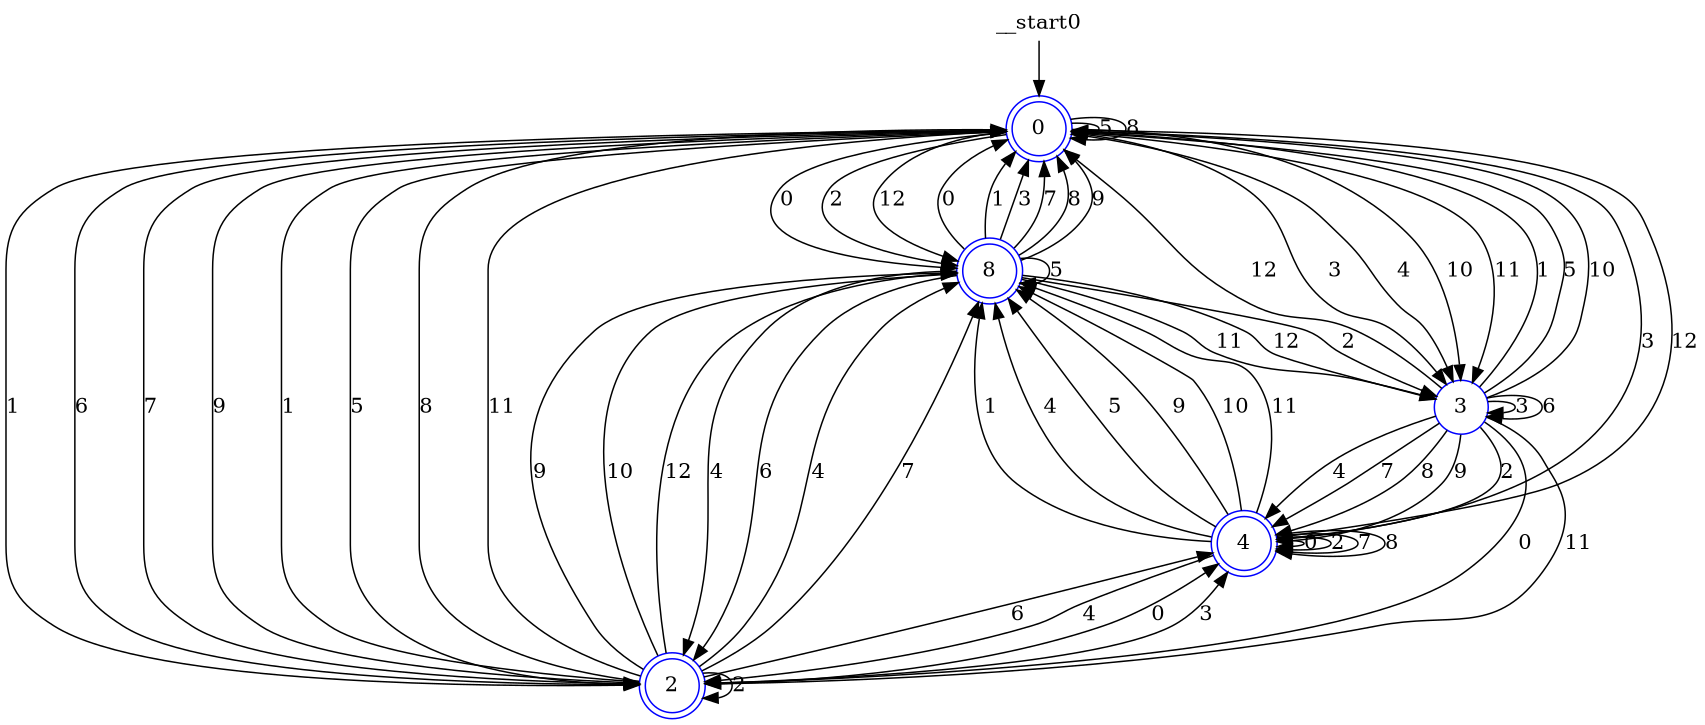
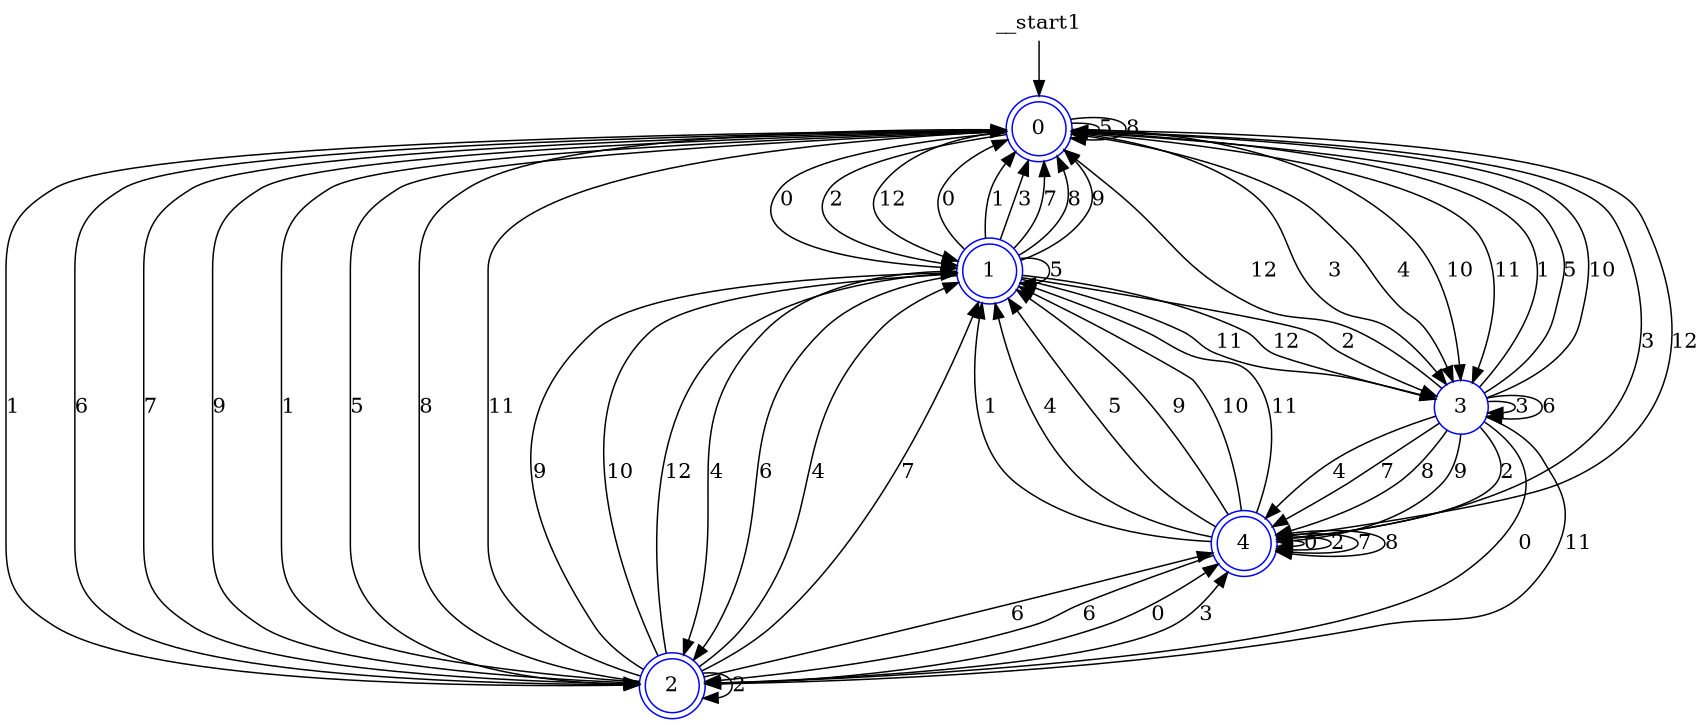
  digraph {
    node [color=blue shape=doublecircle]
    n1 [label=0]
-   n2 [label=8]
+   n2 [label=1]
    n3 [label=2]
    n4 [label=3 shape=circle]
    n5 [label=4]
-   __start0 [color=gray40 height=0 shape=none width=0]
+   __start0 [color=gray40 height=0 shape=none width=0 label=__start1]
    n1 -> n1 [label=5]
    n1 -> n1 [label=8]
    n1 -> n2 [label=0]
    n1 -> n2 [label=2]
    n1 -> n2 [label=12]
    n1 -> n3 [label=1]
    n1 -> n3 [label=6]
    n1 -> n3 [label=7]
    n1 -> n3 [label=9]
    n1 -> n4 [label=3]
    n1 -> n4 [label=4]
    n1 -> n4 [label=10]
    n1 -> n4 [label=11]
    n2 -> n1 [label=0]
    n2 -> n1 [label=1]
    n2 -> n1 [label=3]
    n2 -> n1 [label=7]
    n2 -> n1 [label=8]
    n2 -> n1 [label=9]
    n2 -> n2 [label=5]
    n2 -> n3 [label=4]
    n2 -> n3 [label=6]
    n2 -> n4 [label=2]
    n2 -> n4 [label=11]
    n2 -> n4 [label=12]
    n3 -> n1 [label=1]
    n3 -> n1 [label=5]
    n3 -> n1 [label=8]
    n3 -> n1 [label=11]
    n3 -> n2 [label=4]
    n3 -> n2 [label=7]
    n3 -> n2 [label=9]
    n3 -> n2 [label=10]
    n3 -> n2 [label=12]
    n3 -> n3 [label=2]
    n3 -> n5 [label=0]
    n3 -> n5 [label=3]
    n3 -> n5 [label=6]
    n4 -> n1 [label=1]
    n4 -> n1 [label=5]
    n4 -> n1 [label=10]
    n4 -> n1 [label=12]
    n4 -> n3 [label=0]
    n4 -> n3 [label=11]
    n4 -> n4 [label=3]
    n4 -> n4 [label=6]
    n4 -> n5 [label=2]
    n4 -> n5 [label=4]
    n4 -> n5 [label=7]
    n4 -> n5 [label=8]
    n4 -> n5 [label=9]
    n5 -> n1 [label=3]
    n5 -> n1 [label=12]
    n5 -> n2 [label=1]
    n5 -> n2 [label=4]
    n5 -> n2 [label=5]
    n5 -> n2 [label=9]
    n5 -> n2 [label=10]
    n5 -> n2 [label=11]
-   n5 -> n3 [label=4]
+   n5 -> n3 [label=6]
    n5 -> n5 [label=0]
    n5 -> n5 [label=2]
    n5 -> n5 [label=7]
    n5 -> n5 [label=8]
    __start0 -> n1
  }
